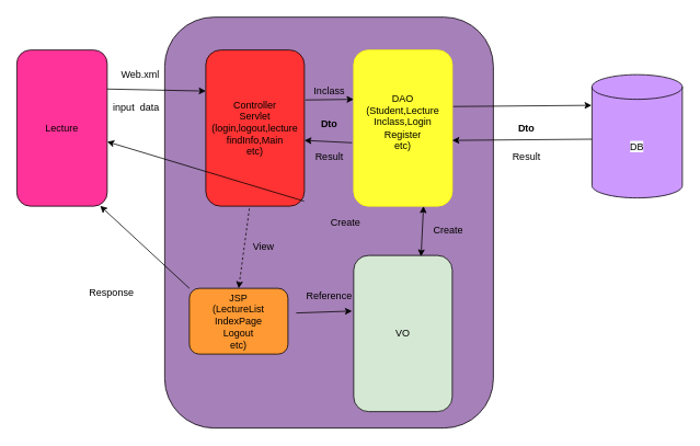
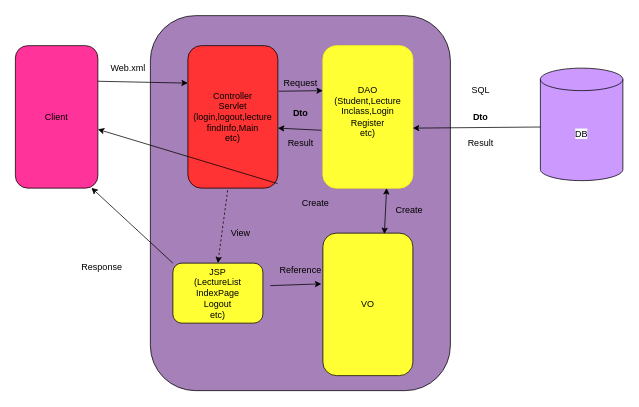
  <mxCell id="0" />
  <mxCell id="1" parent="0" />
  <mxCell id="2" value="" style="rounded=1;whiteSpace=wrap;html=1;glass=0;strokeColor=#000000;fillColor=#A680B8;gradientColor=none;" vertex="1" parent="1"><mxGeometry x="200" y="20" width="400" height="500" as="geometry" /></mxCell>
- <mxCell id="3" value="Lecture" style="rounded=1;whiteSpace=wrap;html=1;glass=0;fillColor=#FF3399;" vertex="1" parent="1"><mxGeometry y="60" width="110" height="190" as="geometry" x="20" /></mxCell>
- <mxCell id="4" value="JSP&lt;br&gt;(LectureList&lt;br&gt;IndexPage&lt;br&gt;Logout&lt;br&gt;etc)" style="rounded=1;whiteSpace=wrap;html=1;glass=0;fillColor=#FF9933;" vertex="1" parent="1"><mxGeometry x="230" y="350" width="120" height="80" as="geometry" /></mxCell>
+ <mxCell id="3" value="Client" style="rounded=1;whiteSpace=wrap;html=1;glass=0;fillColor=#FF3399;" vertex="1" parent="1"><mxGeometry y="60" width="110" height="190" as="geometry" x="20" /></mxCell>
+ <mxCell id="4" value="JSP&lt;br&gt;(LectureList&lt;br&gt;IndexPage&lt;br&gt;Logout&lt;br&gt;etc)" style="rounded=1;whiteSpace=wrap;html=1;glass=0;fillColor=#ffff33;" vertex="1" parent="1"><mxGeometry x="230" y="350" width="120" height="80" as="geometry" /></mxCell>
  <mxCell id="5" value="DAO&lt;br&gt;(Student,Lecture&lt;br&gt;Inclass,Login&lt;br&gt;Register&lt;br&gt;etc)&lt;br&gt;&lt;br&gt;" style="rounded=1;whiteSpace=wrap;html=1;glass=0;strokeColor=#FFFF00;fillColor=#FFFF33;" vertex="1" parent="1"><mxGeometry x="430" y="60" width="120" height="190" as="geometry" /></mxCell>
- <mxCell id="6" value="VO" style="rounded=1;whiteSpace=wrap;html=1;glass=0;fillColor=#d5e8d4;" vertex="1" parent="1"><mxGeometry x="430" y="310" width="120" height="190" as="geometry" /></mxCell>
+ <mxCell id="6" value="VO" style="rounded=1;whiteSpace=wrap;html=1;glass=0;fillColor=#FFFF33;" vertex="1" parent="1"><mxGeometry x="430" y="310" width="120" height="190" as="geometry" /></mxCell>
  <mxCell id="7" value="Controller&lt;br&gt;Servlet&lt;br&gt;(login,logout,lecture&lt;br&gt;findInfo,Main &lt;br&gt;etc)" style="rounded=1;whiteSpace=wrap;html=1;glass=0;fillColor=#FF3333;" vertex="1" parent="1"><mxGeometry x="250" y="60" width="120" height="190" as="geometry" /></mxCell>
  <mxCell id="8" value="" style="endArrow=classic;html=1;rounded=0;exitX=0;exitY=1;exitDx=0;exitDy=0;" edge="1" parent="1"><mxGeometry width="50" height="50" relative="1" as="geometry"><mxPoint x="747.574" y="168.284" as="sourcePoint" /><mxPoint x="550" y="170" as="targetPoint" /></mxGeometry></mxCell>
- <mxCell id="9" value="" style="endArrow=classic;html=1;rounded=0;exitX=1.01;exitY=0.362;exitDx=0;exitDy=0;exitPerimeter=0;entryX=-0.004;entryY=0.249;entryDx=0;entryDy=0;entryPerimeter=0;" edge="1" parent="1" source="5" target="30"><mxGeometry width="50" height="50" relative="1" as="geometry"><mxPoint x="590" y="180" as="sourcePoint" /><mxPoint x="640" y="130" as="targetPoint" /></mxGeometry></mxCell>
  <mxCell id="10" value="" style="endArrow=classic;html=1;rounded=0;exitX=1.01;exitY=0.32;exitDx=0;exitDy=0;exitPerimeter=0;" edge="1" parent="1" source="7"><mxGeometry width="50" height="50" relative="1" as="geometry"><mxPoint x="380" y="170" as="sourcePoint" /><mxPoint x="430" y="120" as="targetPoint" /></mxGeometry></mxCell>
  <mxCell id="11" value="" style="endArrow=classic;html=1;rounded=0;exitX=1;exitY=0.25;exitDx=0;exitDy=0;" edge="1" parent="1" source="3"><mxGeometry width="50" height="50" relative="1" as="geometry"><mxPoint x="200" y="160" as="sourcePoint" /><mxPoint x="250" y="110" as="targetPoint" /></mxGeometry></mxCell>
  <mxCell id="12" value="" style="endArrow=classic;html=1;rounded=0;exitX=0;exitY=0;exitDx=0;exitDy=0;entryX=0.922;entryY=0.998;entryDx=0;entryDy=0;entryPerimeter=0;" edge="1" parent="1" source="4" target="3"><mxGeometry width="50" height="50" relative="1" as="geometry"><mxPoint x="130" y="230" as="sourcePoint" /><mxPoint x="180" y="180" as="targetPoint" /><Array as="points" /></mxGeometry></mxCell>
  <mxCell id="13" value="" style="endArrow=classic;html=1;rounded=0;exitX=-0.017;exitY=0.594;exitDx=0;exitDy=0;exitPerimeter=0;" edge="1" parent="1" source="5"><mxGeometry width="50" height="50" relative="1" as="geometry"><mxPoint x="320" y="220" as="sourcePoint" /><mxPoint x="370" y="170" as="targetPoint" /></mxGeometry></mxCell>
  <mxCell id="14" value="" style="endArrow=classic;html=1;rounded=0;entryX=-0.017;entryY=0.356;entryDx=0;entryDy=0;entryPerimeter=0;" edge="1" parent="1" target="6"><mxGeometry width="50" height="50" relative="1" as="geometry"><mxPoint x="360" y="380" as="sourcePoint" /><mxPoint x="410" y="330" as="targetPoint" /></mxGeometry></mxCell>
  <mxCell id="15" value="" style="endArrow=classic;html=1;rounded=0;exitX=0.442;exitY=1.015;exitDx=0;exitDy=0;exitPerimeter=0;entryX=0.5;entryY=0;entryDx=0;entryDy=0;dashed=1;" edge="1" parent="1" source="7" target="4"><mxGeometry width="50" height="50" relative="1" as="geometry"><mxPoint x="340" y="270" as="sourcePoint" /><mxPoint x="390" y="220" as="targetPoint" /><Array as="points" /></mxGeometry></mxCell>
  <mxCell id="16" value="" style="endArrow=classic;html=1;rounded=0;exitX=0.997;exitY=0.968;exitDx=0;exitDy=0;exitPerimeter=0;" edge="1" parent="1" source="7" target="3"><mxGeometry width="50" height="50" relative="1" as="geometry"><mxPoint x="340" y="270" as="sourcePoint" /><mxPoint x="390" y="220" as="targetPoint" /></mxGeometry></mxCell>
  <mxCell id="17" value="" style="endArrow=classic;startArrow=classic;html=1;rounded=0;exitX=0.683;exitY=0.006;exitDx=0;exitDy=0;exitPerimeter=0;" edge="1" parent="1" source="6"><mxGeometry width="50" height="50" relative="1" as="geometry"><mxPoint x="465" y="300" as="sourcePoint" /><mxPoint x="515" y="250" as="targetPoint" /></mxGeometry></mxCell>
+ <mxCell id="18" value="SQL" style="text;html=1;align=center;verticalAlign=middle;resizable=0;points=[];autosize=1;strokeColor=none;fillColor=none;" vertex="1" parent="1"><mxGeometry x="620" y="110" width="40" height="20" as="geometry" /></mxCell>
  <mxCell id="19" value="Web.xml" style="text;html=1;align=center;verticalAlign=middle;resizable=0;points=[];autosize=1;strokeColor=none;fillColor=none;" vertex="1" parent="1"><mxGeometry x="140" y="80" width="60" height="20" as="geometry" /></mxCell>
- <mxCell id="20" value="Inclass" style="text;html=1;align=center;verticalAlign=middle;resizable=0;points=[];autosize=1;strokeColor=none;fillColor=none;" vertex="1" parent="1"><mxGeometry x="370" y="100" width="60" height="20" as="geometry" /></mxCell>
+ <mxCell id="20" value="Request" style="text;html=1;align=center;verticalAlign=middle;resizable=0;points=[];autosize=1;strokeColor=none;fillColor=none;" vertex="1" parent="1"><mxGeometry x="370" y="100" width="60" height="20" as="geometry" /></mxCell>
  <mxCell id="21" value="Response" style="text;html=1;align=center;verticalAlign=middle;resizable=0;points=[];autosize=1;strokeColor=none;fillColor=none;" vertex="1" parent="1"><mxGeometry x="100" y="345" width="70" height="20" as="geometry" /></mxCell>
- <mxCell id="22" value="View" style="text;html=1;align=center;verticalAlign=middle;resizable=0;points=[];autosize=1;strokeColor=none;fillColor=none;" vertex="1" parent="1"><mxGeometry x="300" y="290" width="40" height="20" as="geometry" /></mxCell>
+ <mxCell id="22" value="View" style="text;html=1;align=center;verticalAlign=middle;resizable=0;points=[];autosize=1;strokeColor=none;fillColor=none;" vertex="1" parent="1"><mxGeometry x="300" y="300" width="40" height="20" as="geometry" /></mxCell>
  <mxCell id="23" value="&lt;b&gt;Dto&lt;/b&gt;" style="text;html=1;align=center;verticalAlign=middle;resizable=0;points=[];autosize=1;strokeColor=none;fillColor=none;" vertex="1" parent="1"><mxGeometry x="380" y="140" width="40" height="20" as="geometry" /></mxCell>
  <mxCell id="24" value="Result" style="text;html=1;align=center;verticalAlign=middle;resizable=0;points=[];autosize=1;strokeColor=none;fillColor=none;" vertex="1" parent="1"><mxGeometry x="375" y="180" width="50" height="20" as="geometry" /></mxCell>
  <mxCell id="25" value="Result" style="text;html=1;align=center;verticalAlign=middle;resizable=0;points=[];autosize=1;strokeColor=none;fillColor=none;" vertex="1" parent="1"><mxGeometry x="615" y="180" width="50" height="20" as="geometry" /></mxCell>
  <mxCell id="26" value="&lt;b&gt;Dto&lt;/b&gt;" style="text;html=1;align=center;verticalAlign=middle;resizable=0;points=[];autosize=1;strokeColor=none;fillColor=none;" vertex="1" parent="1"><mxGeometry x="620" y="145" width="40" height="20" as="geometry" /></mxCell>
  <mxCell id="27" value="Create" style="text;html=1;align=center;verticalAlign=middle;resizable=0;points=[];autosize=1;strokeColor=none;fillColor=none;" vertex="1" parent="1"><mxGeometry x="395" y="260" width="50" height="20" as="geometry" /></mxCell>
  <mxCell id="28" value="Create" style="text;html=1;align=center;verticalAlign=middle;resizable=0;points=[];autosize=1;strokeColor=none;fillColor=none;" vertex="1" parent="1"><mxGeometry x="520" y="270" width="50" height="20" as="geometry" /></mxCell>
  <mxCell id="29" value="Reference" style="text;html=1;align=center;verticalAlign=middle;resizable=0;points=[];autosize=1;strokeColor=none;fillColor=none;" vertex="1" parent="1"><mxGeometry x="365" y="350" width="70" height="20" as="geometry" /></mxCell>
  <mxCell id="30" value="&#10;&#10;&lt;span style=&quot;color: rgb(0, 0, 0); font-family: helvetica; font-size: 12px; font-style: normal; font-weight: 400; letter-spacing: normal; text-align: center; text-indent: 0px; text-transform: none; word-spacing: 0px; background-color: rgb(248, 249, 250); display: inline; float: none;&quot;&gt;DB&lt;/span&gt;&#10;&#10;" style="shape=cylinder3;whiteSpace=wrap;html=1;boundedLbl=1;backgroundOutline=1;size=15;glass=1;strokeColor=#000000;fillColor=#CC99FF;" vertex="1" parent="1"><mxGeometry x="720" y="90" width="110" height="150" as="geometry" /></mxCell>
- <mxCell id="31" value="input&amp;nbsp;&amp;nbsp;data" style="text;html=1;align=center;verticalAlign=middle;resizable=0;points=[];autosize=1;strokeColor=none;fillColor=none;" vertex="1" parent="1"><mxGeometry x="130" y="120" width="70" height="20" as="geometry" /></mxCell>
